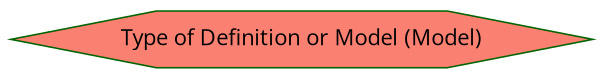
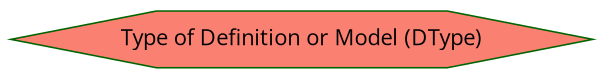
  digraph {
    fontname="Open Sans"
-   n1 [color=darkgreen label="Type of Definition or Model (Model)" shape=hexagon style=filled fillcolor=salmon fontname="Open Sans"]
+   n1 [color=darkgreen label="Type of Definition or Model (DType)" shape=hexagon style=filled fillcolor=salmon fontname="Open Sans"]
  }
